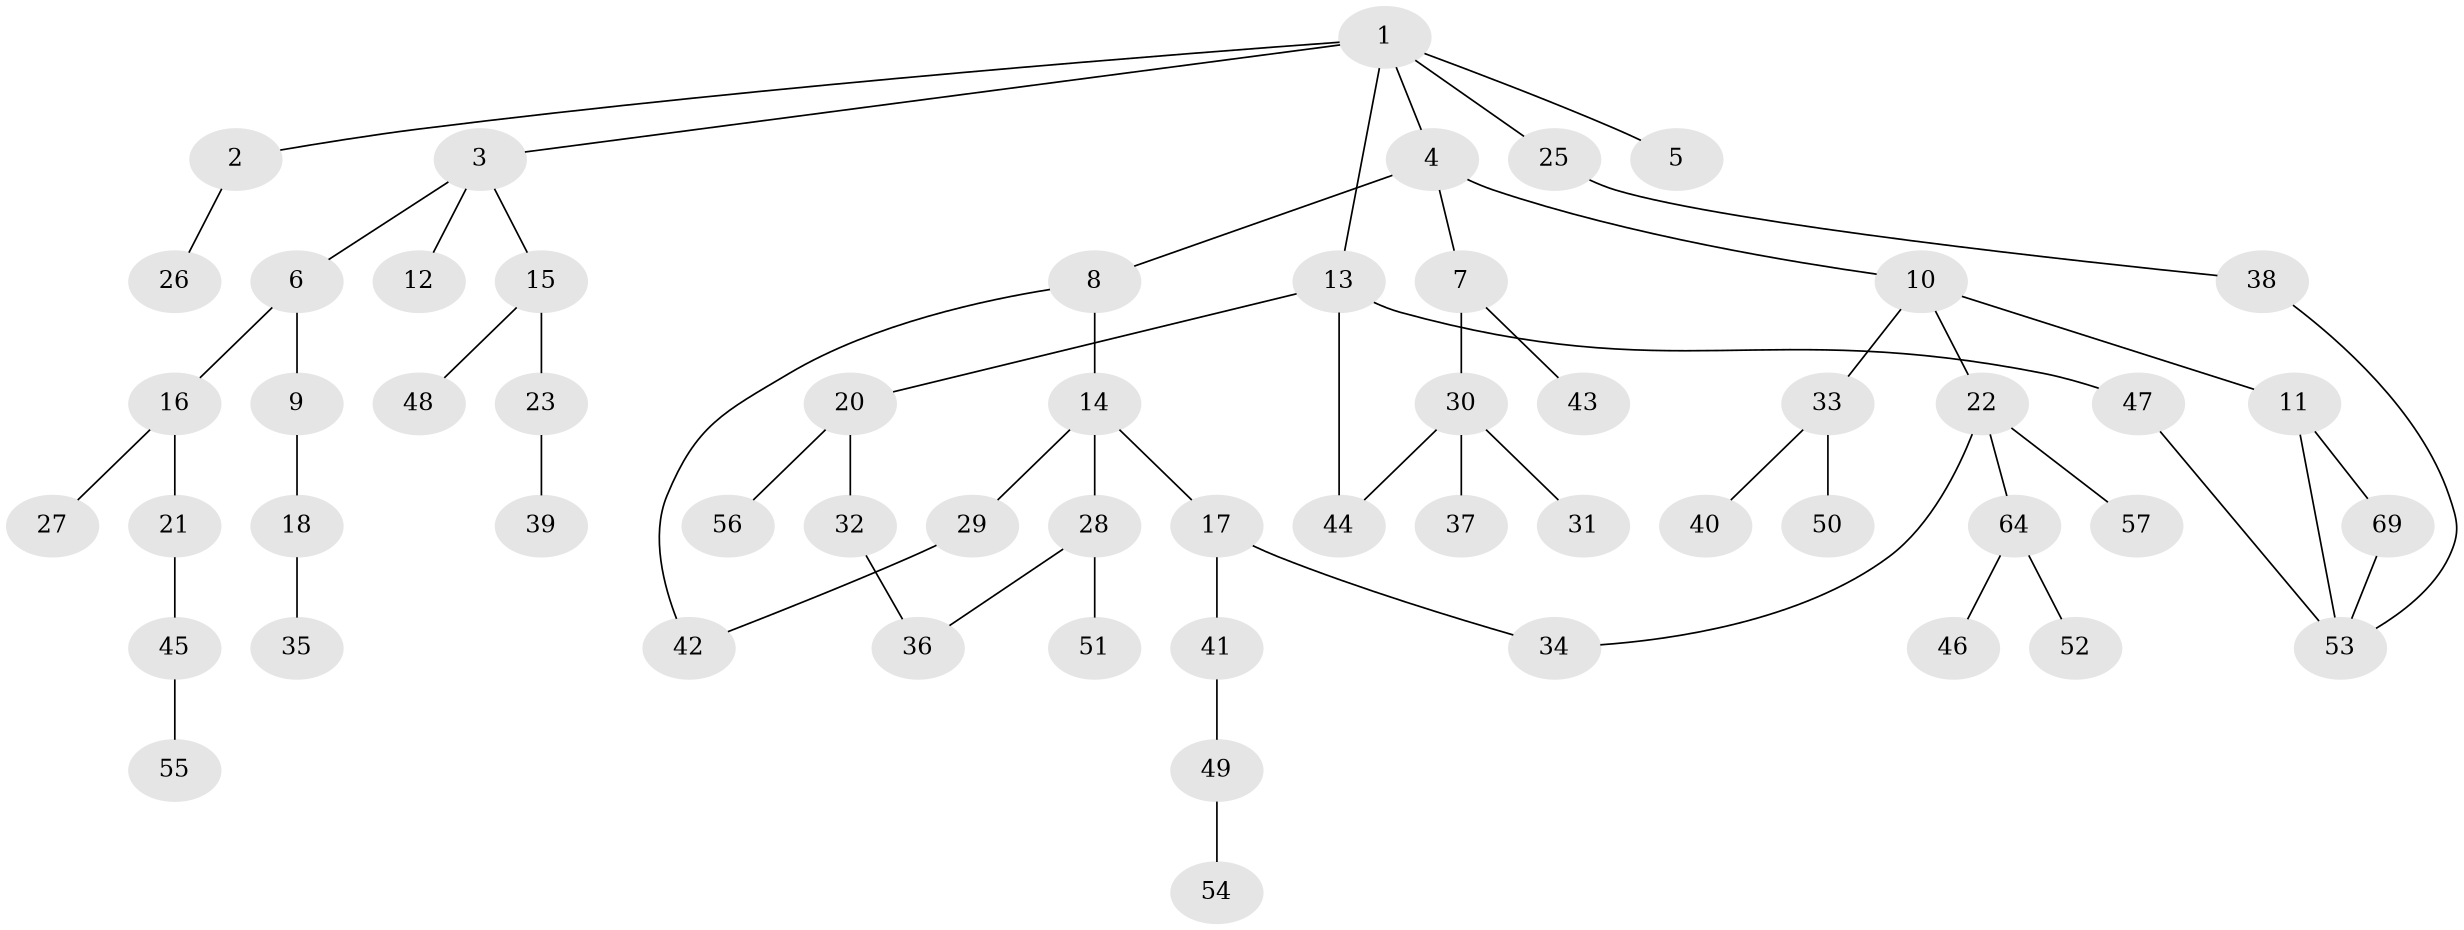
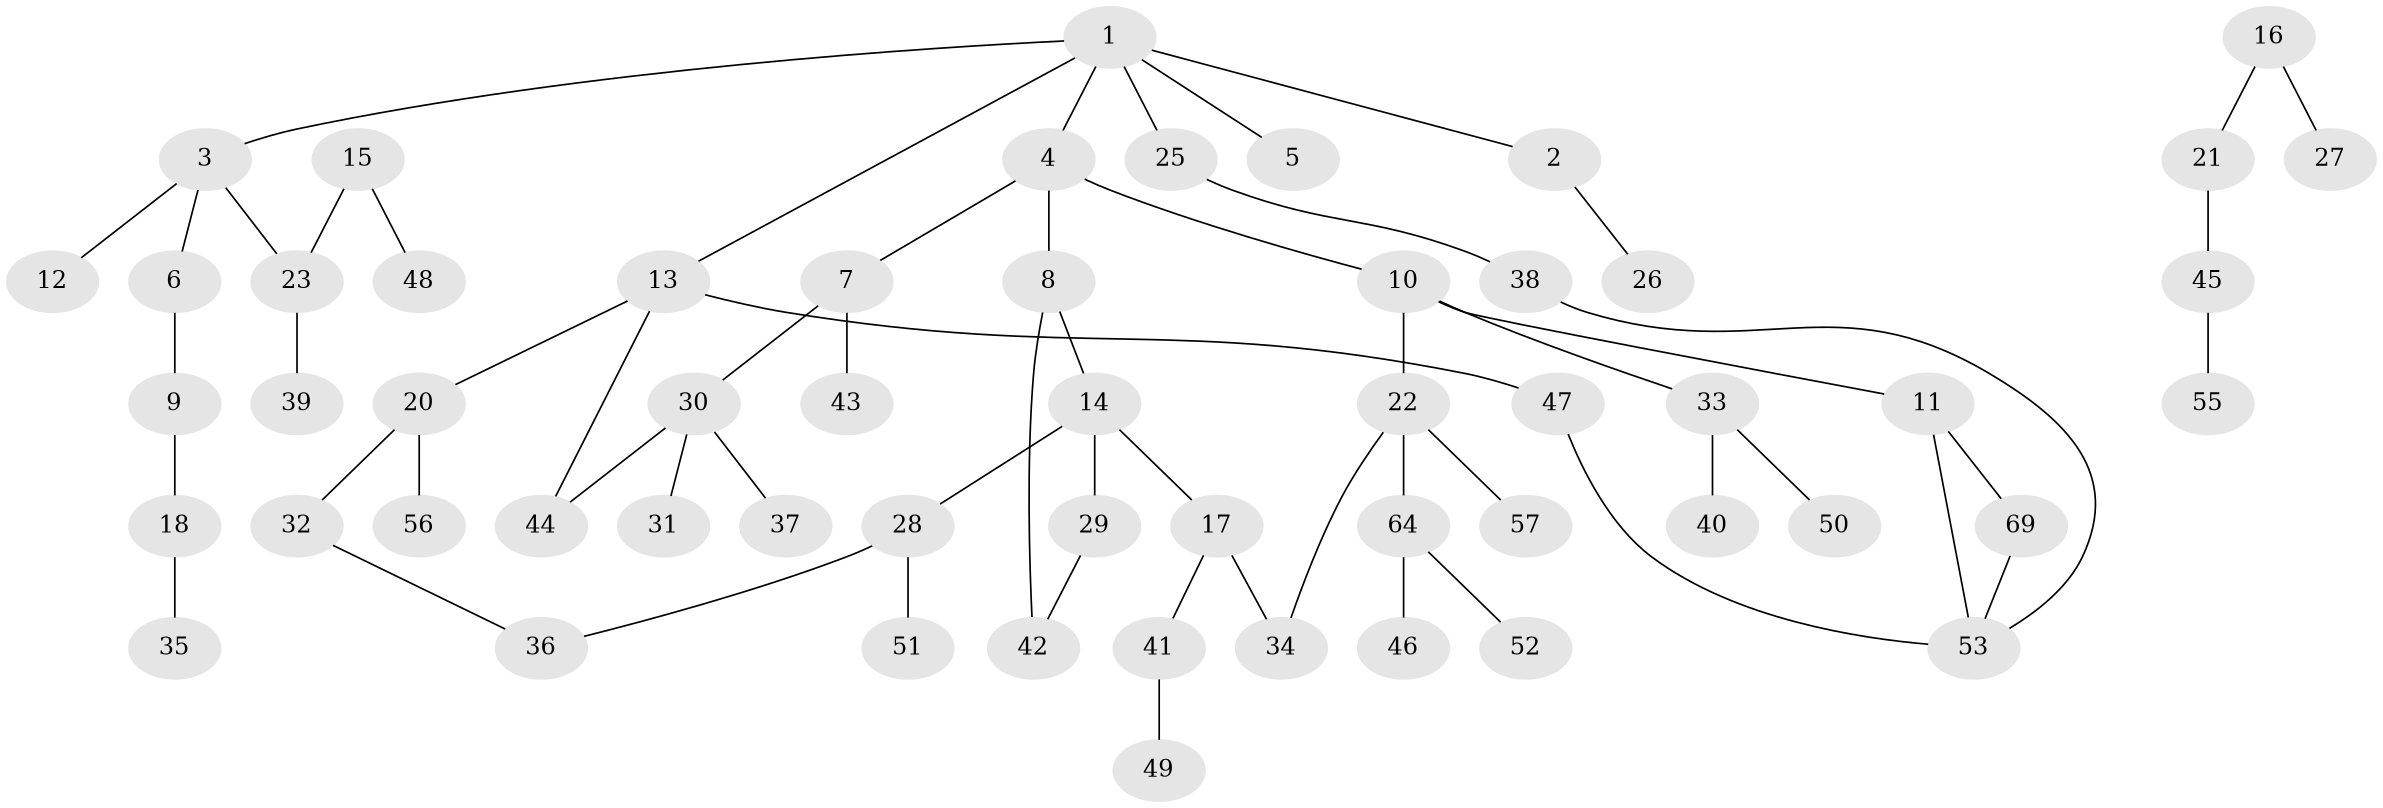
  graph {
    node [color=gray90 style=filled]
    1
    2
    3
    4
    5
    13
    25
    26
    6
    12
    15
    7
    8
    10
    20
    44
    47
    38
    9
    16
    23
    48
    30
    43
    14
    42
    11
    22
    33
    18
    21
    27
    31
    37
    17
    28
    29
    35
    n39 [label=69]
    53
    34
    n42 [label=64]
    57
    40
    50
    32
    56
    41
    36
    51
    39
    45
    49
    55
    46
    52
-   54
    1 -- 2
    1 -- 3
    1 -- 4
    1 -- 5
    1 -- 13
    1 -- 25
    2 -- 26
    3 -- 6
    3 -- 12
-   3 -- 15
+   3 -- 23
    4 -- 7
    4 -- 8
    4 -- 10
    13 -- 20
    13 -- 44
    13 -- 47
    25 -- 38
    6 -- 9
-   6 -- 16
    15 -- 23
    15 -- 48
    7 -- 30
    7 -- 43
    8 -- 14
    8 -- 42
    10 -- 11
    10 -- 22
    10 -- 33
    20 -- 32
    20 -- 56
    47 -- 53
    38 -- 53
    9 -- 18
    16 -- 21
    16 -- 27
    23 -- 39
    30 -- 44
    30 -- 31
    30 -- 37
    14 -- 17
    14 -- 28
    14 -- 29
    11 -- n39
    11 -- 53
    22 -- 34
    22 -- n42
    22 -- 57
    33 -- 40
    33 -- 50
    18 -- 35
    21 -- 45
    17 -- 34
    17 -- 41
    28 -- 36
    28 -- 51
    29 -- 42
    n39 -- 53
    n42 -- 46
    n42 -- 52
    32 -- 36
    41 -- 49
    45 -- 55
-   49 -- 54
  }
